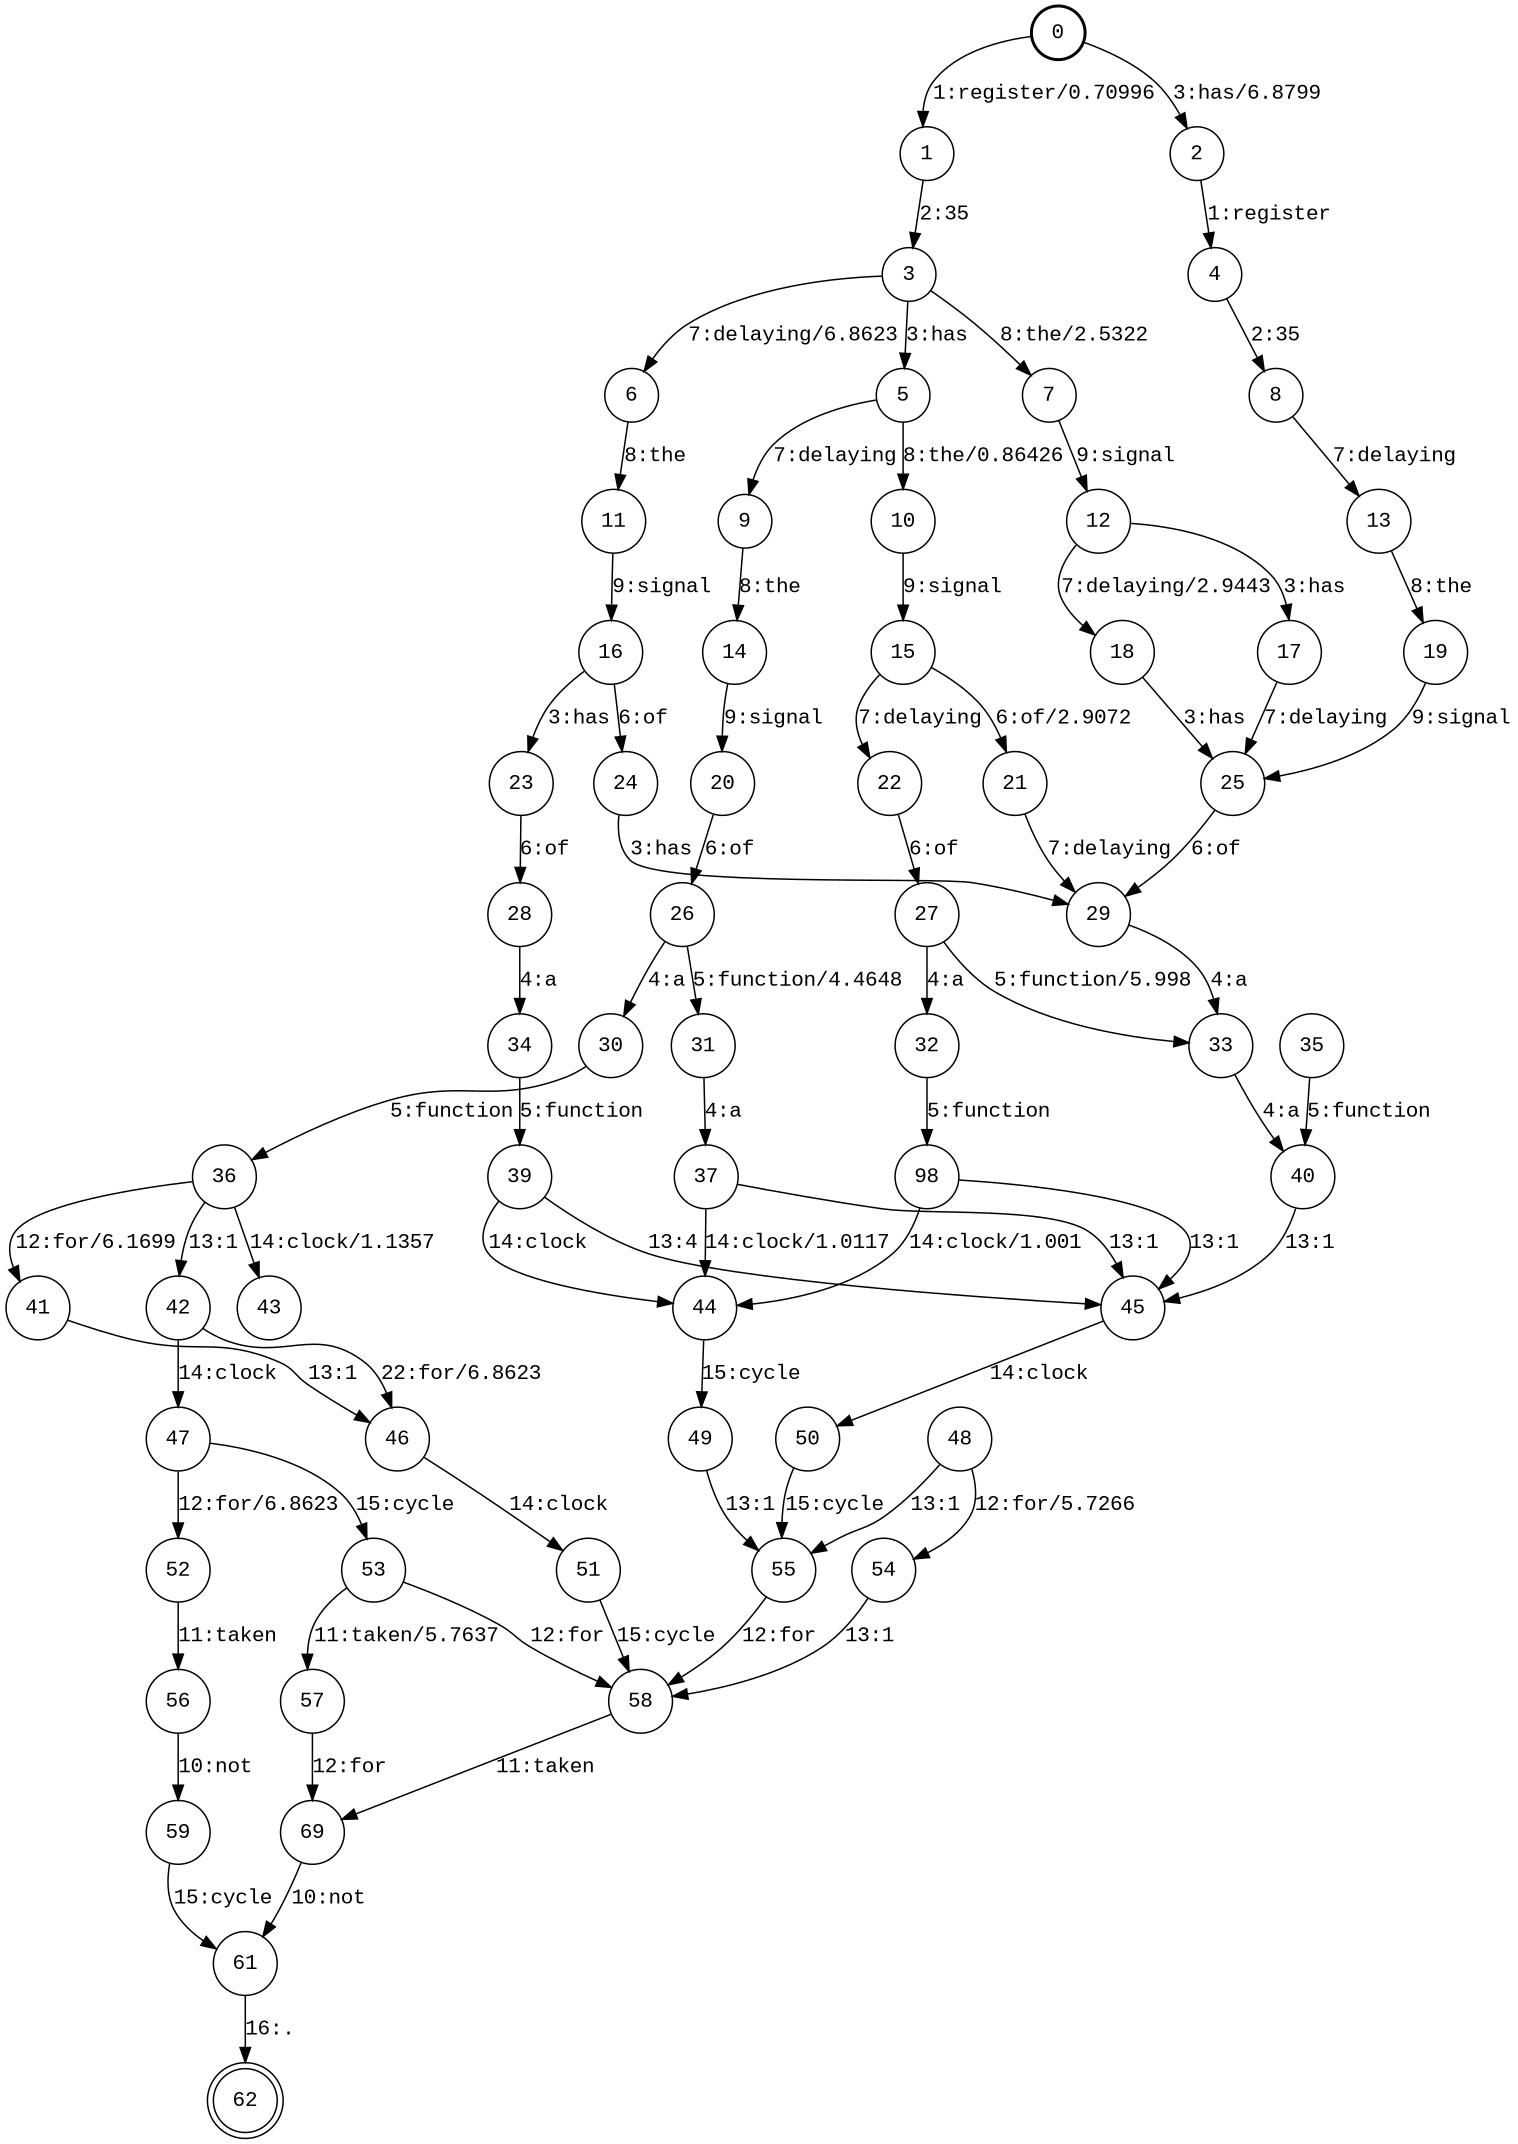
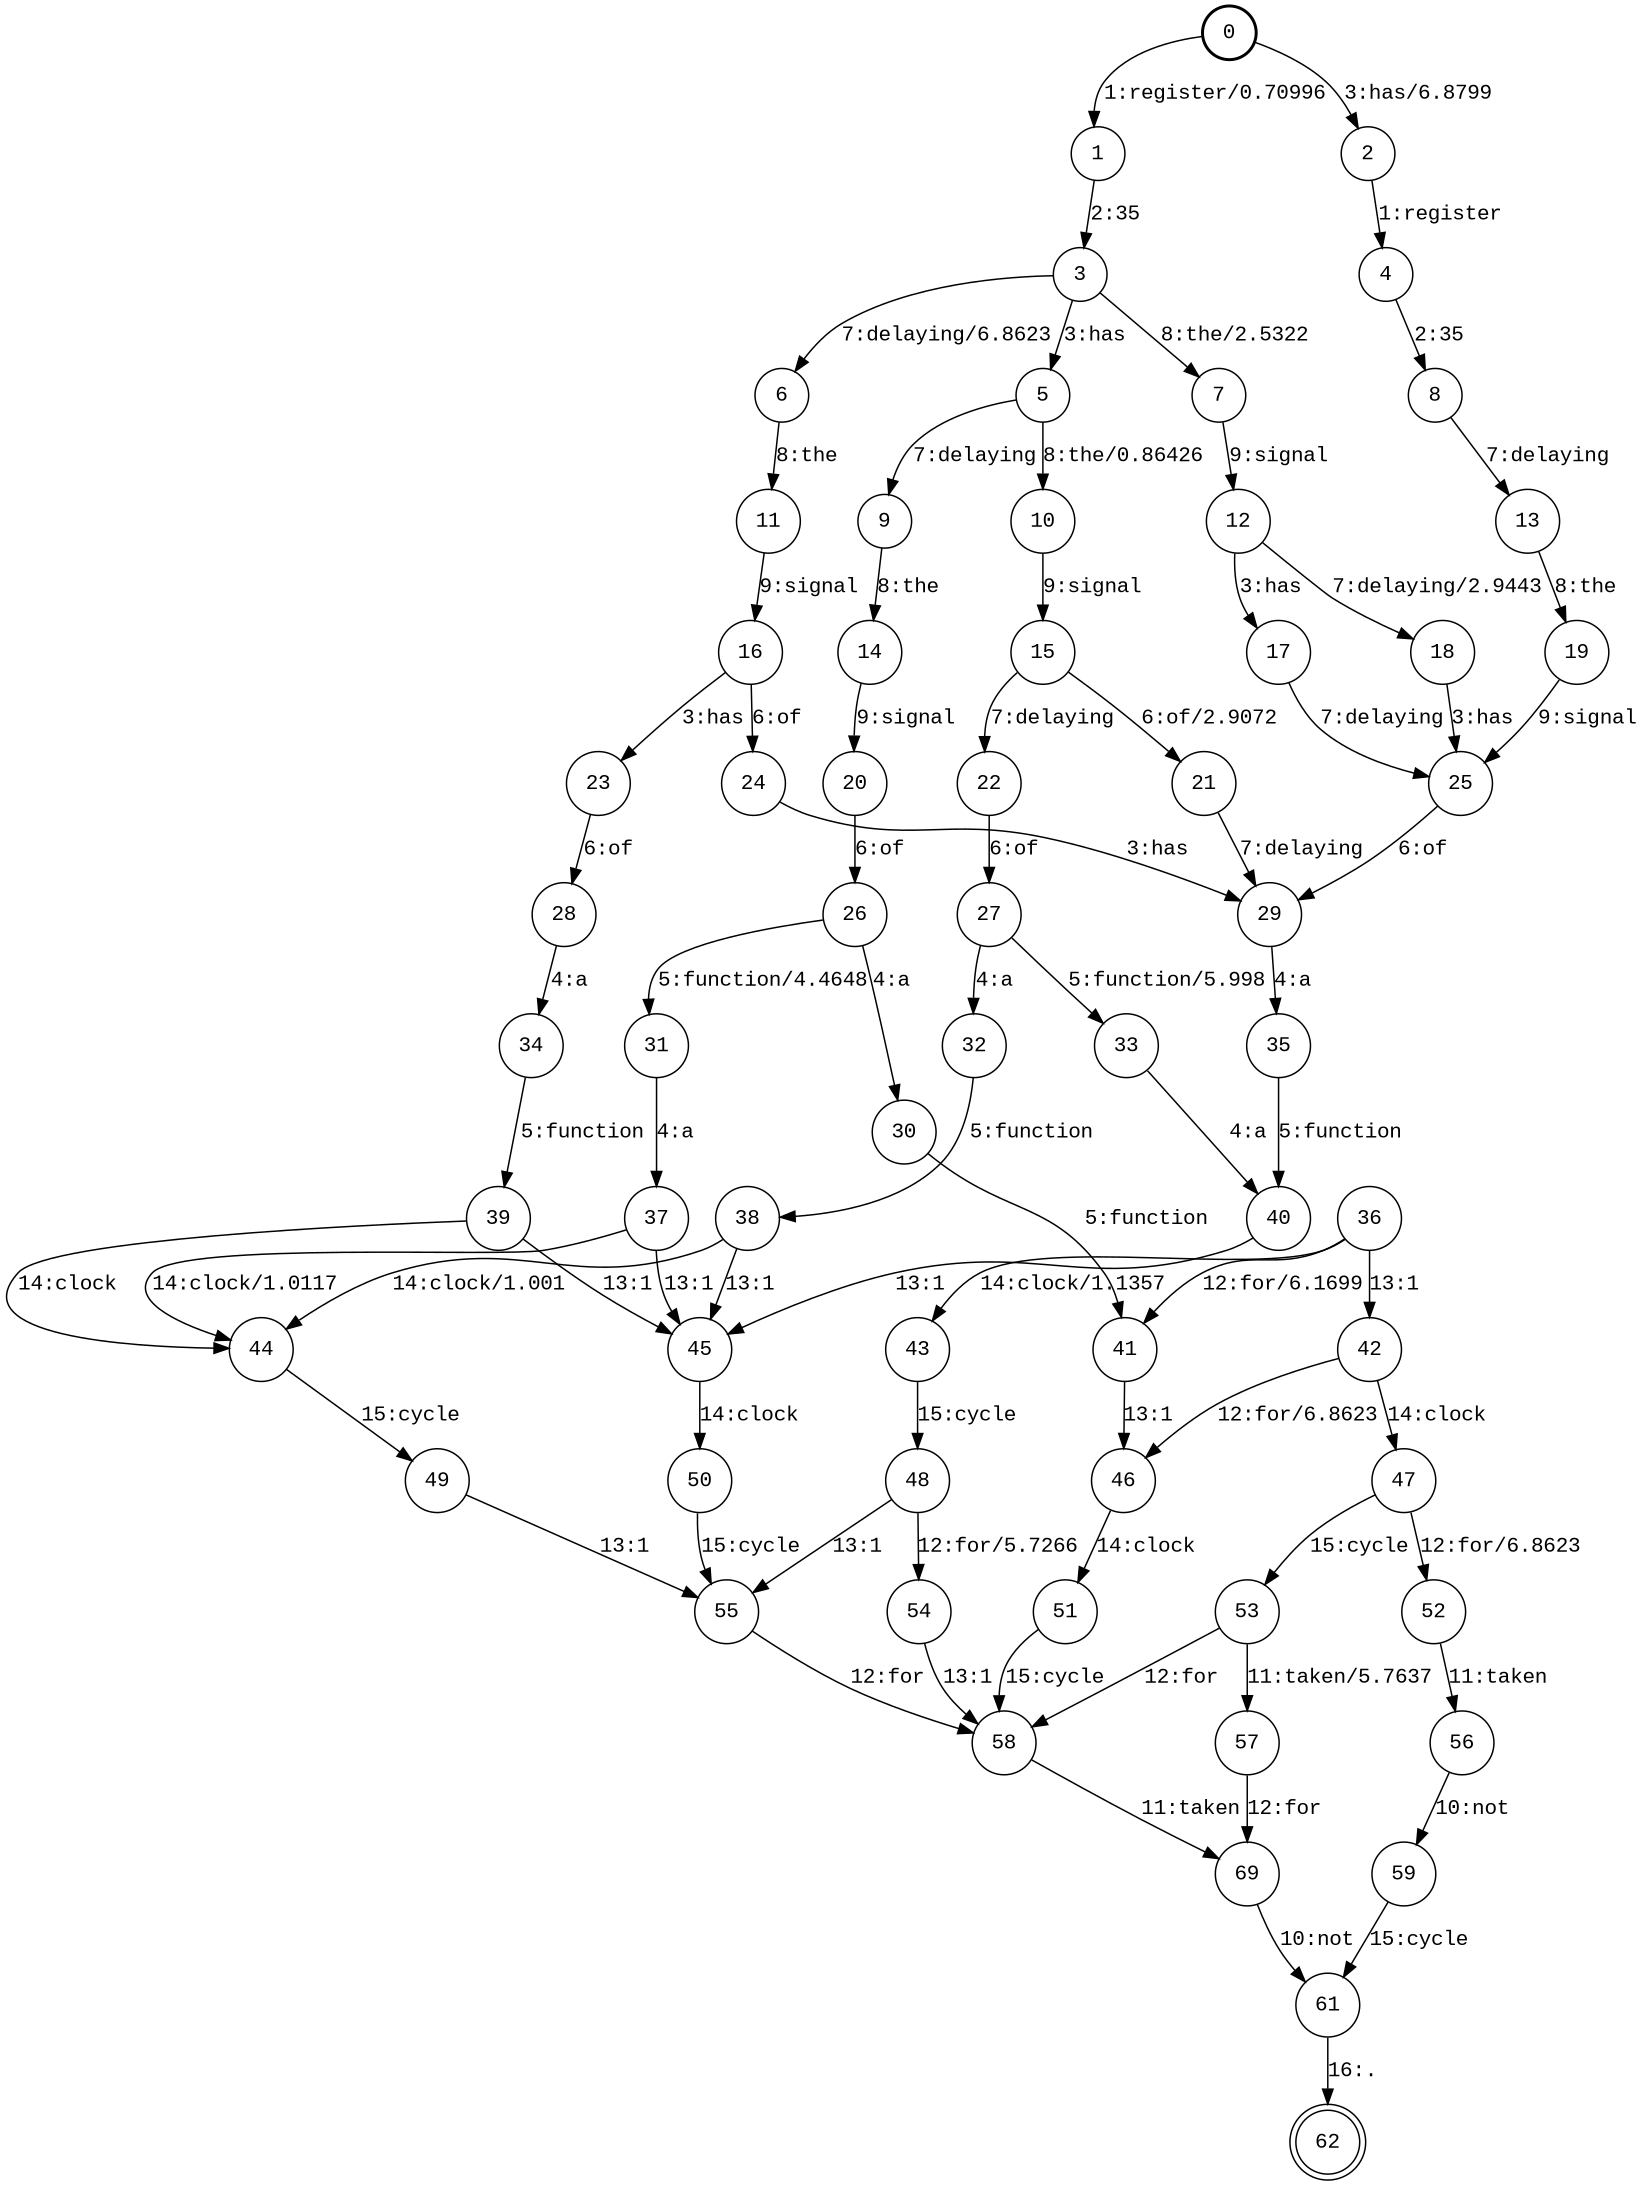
  digraph {
    fontname="Liberation Mono"
    nodesep=0.25
    rankdir=TB
    ranksep=0.4
    node [fontname="Liberation Mono" fontsize=14 shape=circle style=solid]
    edge [fontname="Liberation Mono" fontsize=14]
    n1 [label=0 style=bold]
    n2 [label=1]
    n3 [label=2]
    n4 [label=3]
    n5 [label=4]
    n6 [label=5]
    n7 [label=6]
    n8 [label=7]
    n9 [label=8]
    n10 [label=9]
    n11 [label=10]
    n12 [label=11]
    n13 [label=12]
    n14 [label=13]
    n15 [label=14]
    n16 [label=15]
    n17 [label=16]
    n18 [label=17]
    n19 [label=18]
    n20 [label=19]
    n21 [label=20]
    n22 [label=21]
    n23 [label=22]
    n24 [label=23]
    n25 [label=24]
    n26 [label=25]
    n27 [label=26]
    n28 [label=29]
    n29 [label=27]
    n30 [label=28]
    n31 [label=30]
    n32 [label=31]
    n33 [label=35]
    n34 [label=32]
    n35 [label=33]
    n36 [label=34]
    n37 [label=36]
    n38 [label=37]
    n39 [label=40]
-   n40 [label=98]
+   n40 [label=38]
    n41 [label=39]
    n42 [label=41]
    n43 [label=42]
    n44 [label=43]
    n45 [label=45]
    n46 [label=44]
    n47 [label=46]
    n48 [label=47]
    n49 [label=48]
    n50 [label=50]
    n51 [label=49]
    n52 [label=51]
    n53 [label=52]
    n54 [label=53]
    n55 [label=54]
    n56 [label=55]
    n57 [label=58]
    n58 [label=56]
    n59 [label=57]
    n60 [label=69]
    n61 [label=59]
    n62 [label=61]
    n63 [label=62 shape=doublecircle]
    n1 -> n2 [label="1:register/0.70996"]
    n1 -> n3 [label="3:has/6.8799"]
    n2 -> n4 [label="2:35"]
    n3 -> n5 [label="1:register"]
    n4 -> n6 [label="3:has"]
    n4 -> n7 [label="7:delaying/6.8623"]
    n4 -> n8 [label="8:the/2.5322"]
    n5 -> n9 [label="2:35"]
    n6 -> n10 [label="7:delaying"]
    n6 -> n11 [label="8:the/0.86426"]
    n7 -> n12 [label="8:the"]
    n8 -> n13 [label="9:signal"]
    n9 -> n14 [label="7:delaying"]
    n10 -> n15 [label="8:the"]
    n11 -> n16 [label="9:signal"]
    n12 -> n17 [label="9:signal"]
    n13 -> n18 [label="3:has"]
    n13 -> n19 [label="7:delaying/2.9443"]
    n14 -> n20 [label="8:the"]
    n15 -> n21 [label="9:signal"]
    n16 -> n22 [label="6:of/2.9072"]
    n16 -> n23 [label="7:delaying"]
    n17 -> n24 [label="3:has"]
    n17 -> n25 [label="6:of"]
    n18 -> n26 [label="7:delaying"]
    n19 -> n26 [label="3:has"]
    n20 -> n26 [label="9:signal"]
    n21 -> n27 [label="6:of"]
    n22 -> n28 [label="7:delaying"]
    n23 -> n29 [label="6:of"]
    n24 -> n30 [label="6:of"]
    n25 -> n28 [label="3:has"]
    n26 -> n28 [label="6:of"]
    n27 -> n31 [label="4:a"]
    n27 -> n32 [label="5:function/4.4648"]
-   n28 -> n35 [label="4:a"]
+   n28 -> n33 [label="4:a"]
    n29 -> n34 [label="4:a"]
    n29 -> n35 [label="5:function/5.998"]
    n30 -> n36 [label="4:a"]
-   n31 -> n37 [label="5:function"]
+   n31 -> n42 [label="5:function"]
    n32 -> n38 [label="4:a"]
    n33 -> n39 [label="5:function"]
    n34 -> n40 [label="5:function"]
    n35 -> n39 [label="4:a"]
    n36 -> n41 [label="5:function"]
    n37 -> n42 [label="12:for/6.1699"]
    n37 -> n43 [label="13:1"]
    n37 -> n44 [label="14:clock/1.1357"]
    n38 -> n45 [label="13:1"]
    n38 -> n46 [label="14:clock/1.0117"]
    n39 -> n45 [label="13:1"]
    n40 -> n45 [label="13:1"]
    n40 -> n46 [label="14:clock/1.001"]
-   n41 -> n45 [label="13:4"]
+   n41 -> n45 [label="13:1"]
    n41 -> n46 [label="14:clock"]
    n42 -> n47 [label="13:1"]
-   n43 -> n47 [label="22:for/6.8623"]
+   n43 -> n47 [label="12:for/6.8623"]
    n43 -> n48 [label="14:clock"]
+   n44 -> n49 [label="15:cycle"]
    n45 -> n50 [label="14:clock"]
    n46 -> n51 [label="15:cycle"]
    n47 -> n52 [label="14:clock"]
    n48 -> n53 [label="12:for/6.8623"]
    n48 -> n54 [label="15:cycle"]
    n49 -> n55 [label="12:for/5.7266"]
    n49 -> n56 [label="13:1"]
    n50 -> n56 [label="15:cycle"]
    n51 -> n56 [label="13:1"]
    n52 -> n57 [label="15:cycle"]
    n53 -> n58 [label="11:taken"]
    n54 -> n57 [label="12:for"]
    n54 -> n59 [label="11:taken/5.7637"]
    n55 -> n57 [label="13:1"]
    n56 -> n57 [label="12:for"]
    n57 -> n60 [label="11:taken"]
    n58 -> n61 [label="10:not"]
    n59 -> n60 [label="12:for"]
    n60 -> n62 [label="10:not"]
    n61 -> n62 [label="15:cycle"]
    n62 -> n63 [label="16:."]
  }
